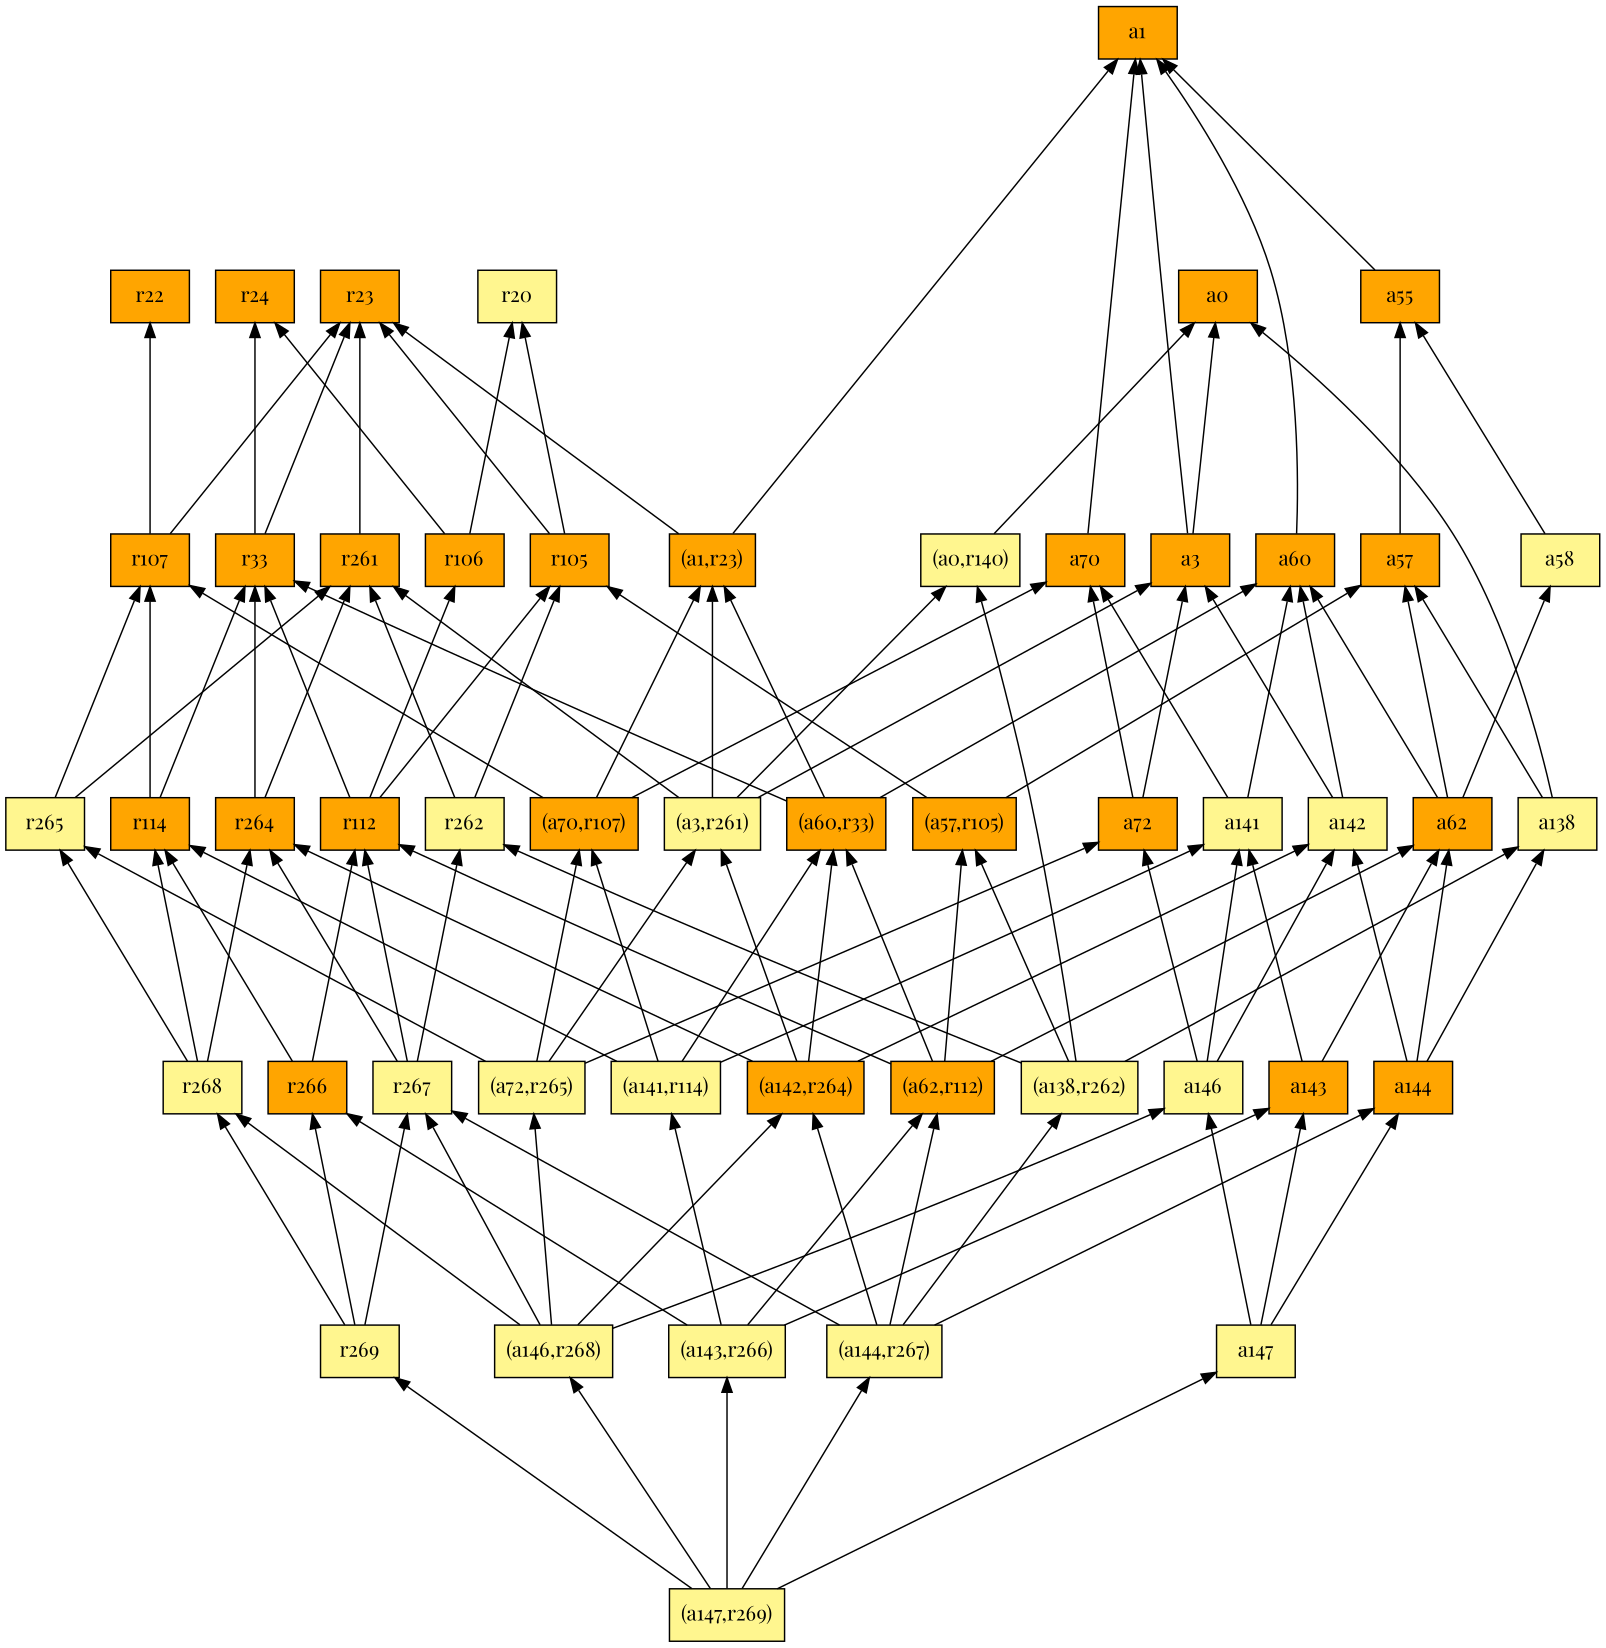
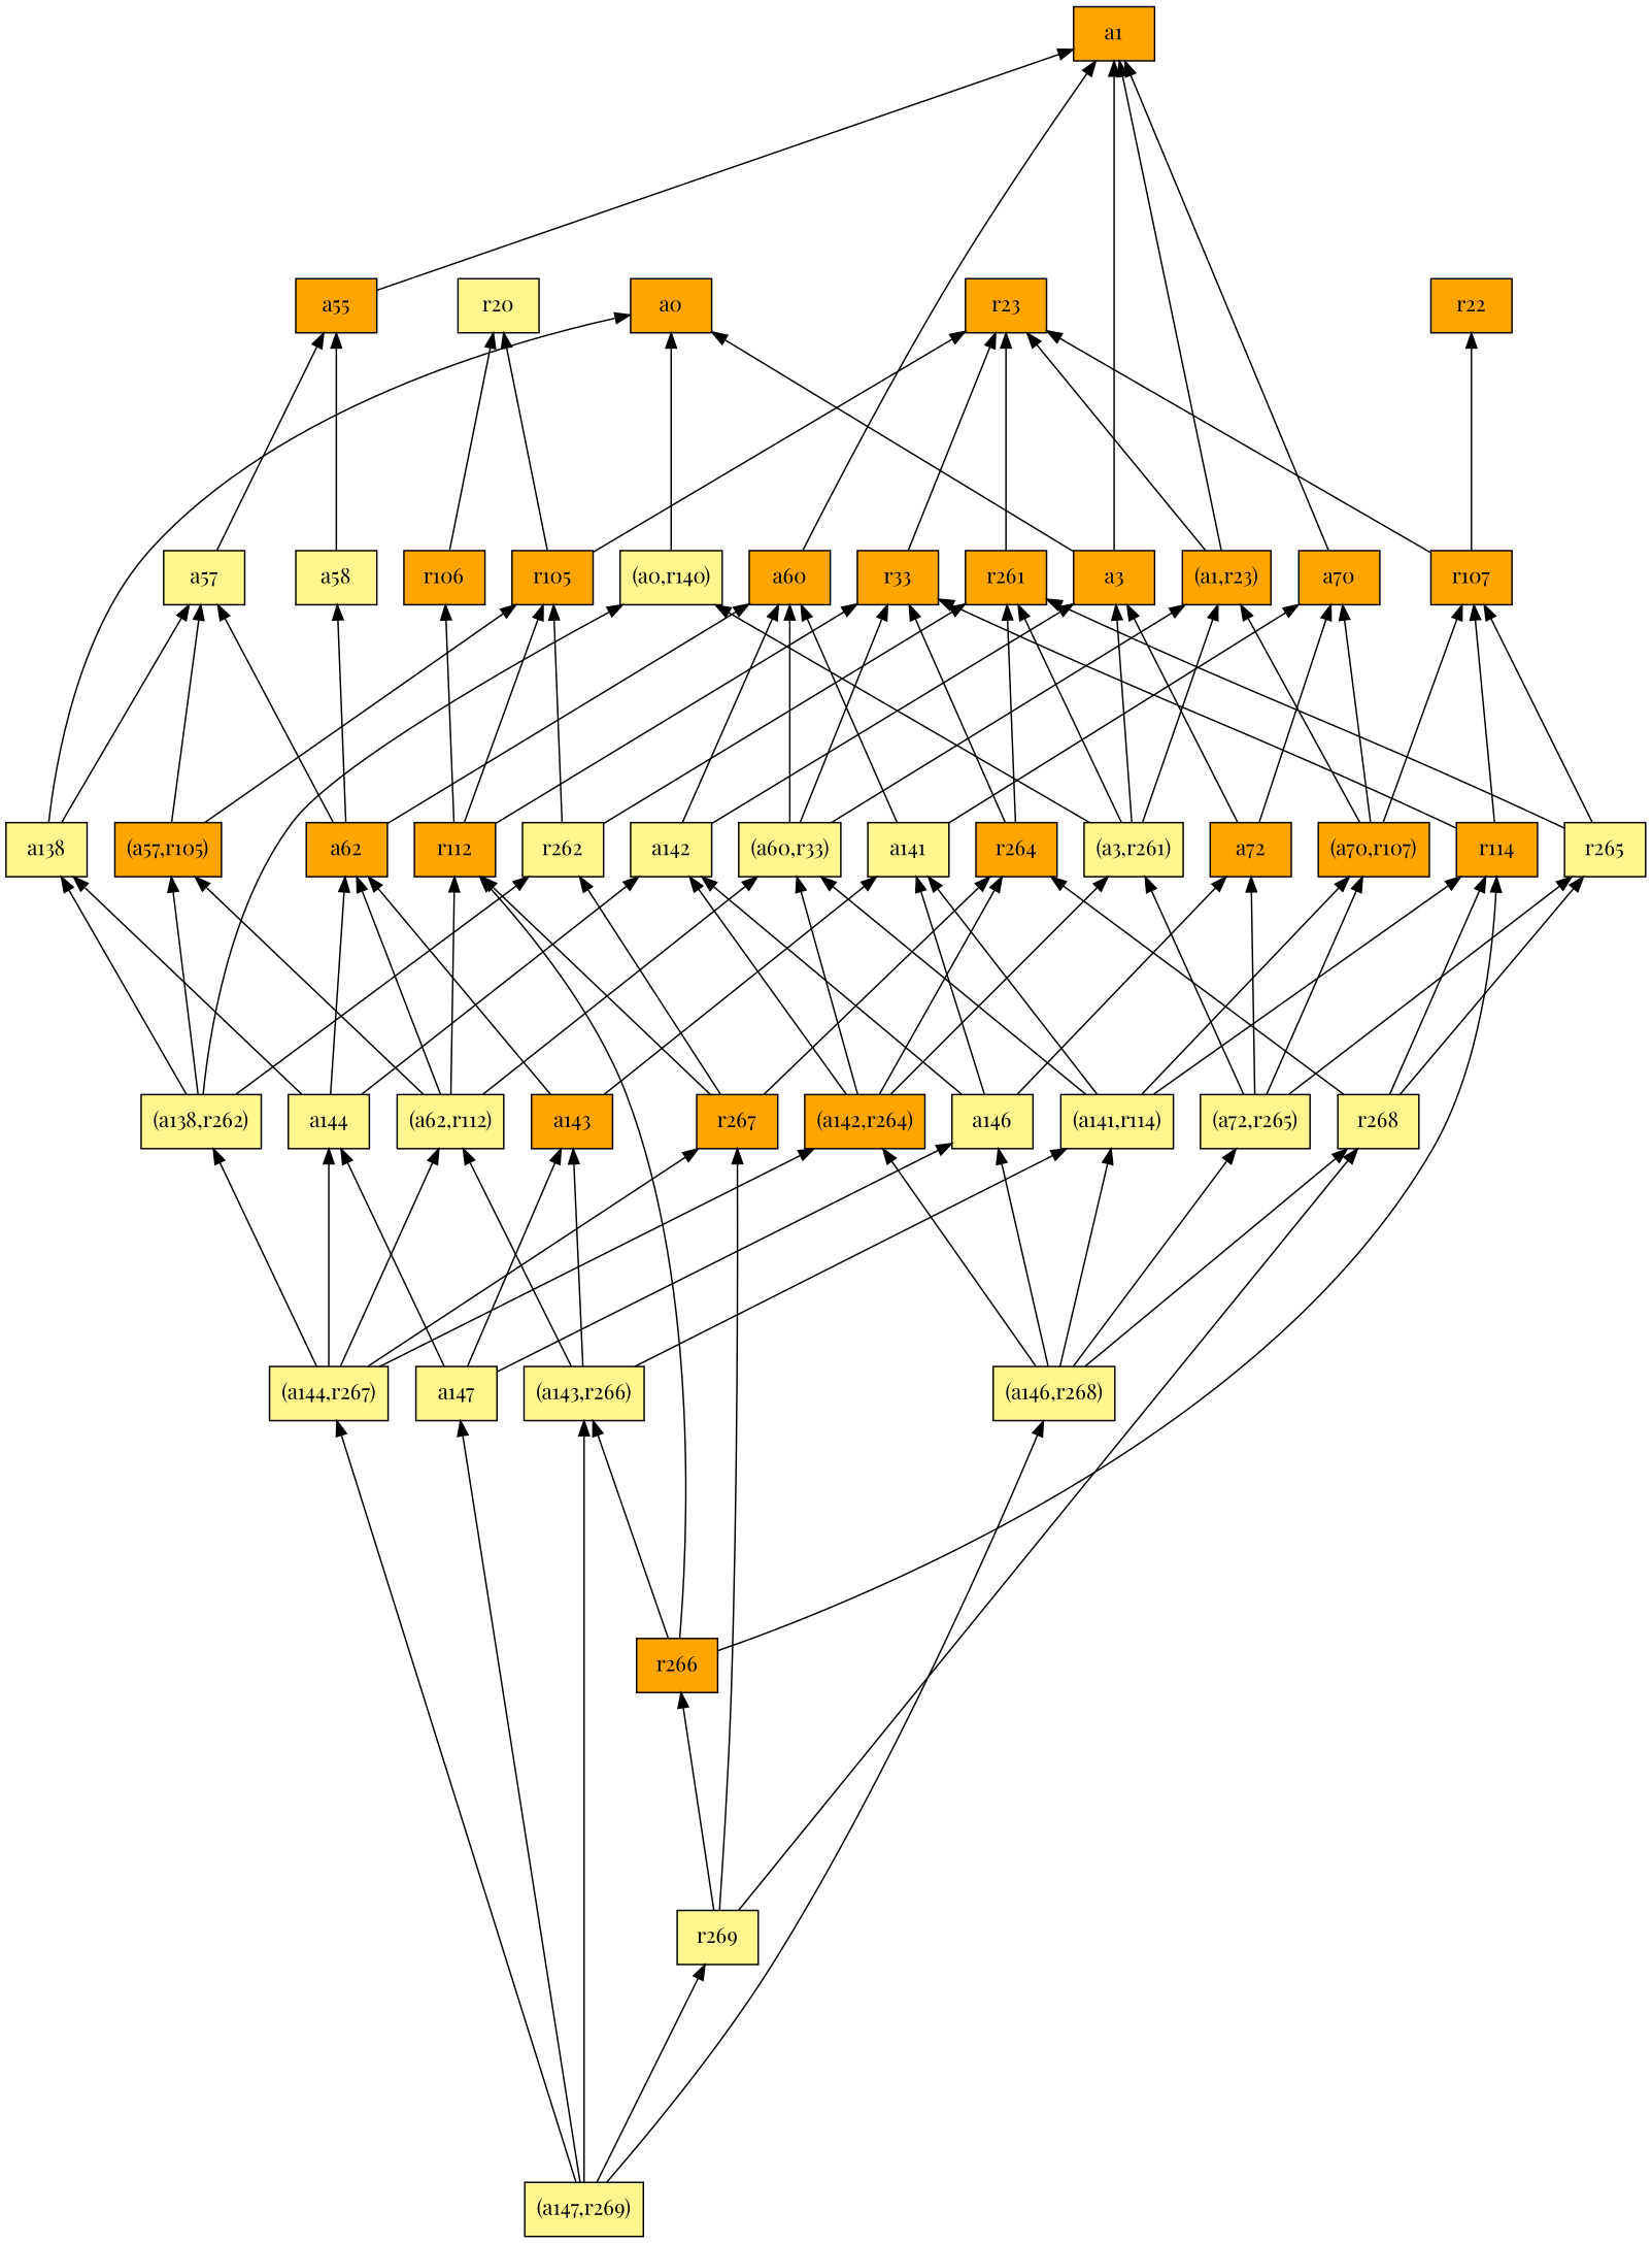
  digraph {
    fontname="Playfair Display"
    rankdir=BT
    ranksep=2.0
    node [fillcolor=orange fontname="Playfair Display" shape=record style=filled]
    edge [fontname="Playfair Display"]
    n1 [label="{r266}"]
    n2 [label="{r114}"]
    n3 [label="{r112}"]
    n4 [label="{r107}"]
    n5 [label="{r33}"]
    n6 [label="{r105}"]
    n7 [label="{r106}"]
    n8 [label="{(a142,r264)}"]
    n9 [fillcolor=khaki1 label="{(a3,r261)}"]
-   n10 [label="{(a60,r33)}"]
+   n10 [fillcolor=khaki1 label="{(a60,r33)}"]
    n11 [fillcolor=khaki1 label="{a142}"]
    n12 [label="{r264}"]
    n13 [label="{a3}"]
    n14 [label="{r261}"]
    n15 [fillcolor=khaki1 label="{(a0,r140)}"]
    n16 [label="{(a1,r23)}"]
    n17 [label="{a60}"]
-   n18 [label="{a57}"]
+   n18 [fillcolor=khaki1 label="{a57}"]
    n19 [label="{a55}"]
    n20 [label="{a1}"]
    n21 [label="{a0}"]
    n22 [label="{r22}"]
    n23 [label="{r23}"]
    n24 [fillcolor=khaki1 label="{r20}"]
    n25 [fillcolor=khaki1 label="{a141}"]
    n26 [label="{a70}"]
    n27 [fillcolor=khaki1 label="{(a144,r267)}"]
    n28 [fillcolor=khaki1 label="{(a138,r262)}"]
-   n29 [label="{(a62,r112)}"]
-   n30 [label="{a144}"]
-   n31 [fillcolor=khaki1 label="{r267}"]
+   n29 [fillcolor=khaki1 label="{(a62,r112)}"]
+   n30 [fillcolor=khaki1 label="{a144}"]
+   n31 [label="{r267}"]
    n32 [fillcolor=khaki1 label="{r262}"]
    n33 [label="{(a57,r105)}"]
    n34 [fillcolor=khaki1 label="{a138}"]
    n35 [label="{a62}"]
-   n36 [label="{r24}"]
    n37 [fillcolor=khaki1 label="{r268}"]
    n38 [fillcolor=khaki1 label="{r265}"]
    n39 [fillcolor=khaki1 label="{(a143,r266)}"]
    n40 [fillcolor=khaki1 label="{(a141,r114)}"]
    n41 [label="{a143}"]
    n42 [label="{(a70,r107)}"]
    n43 [fillcolor=khaki1 label="{a58}"]
    n44 [fillcolor=khaki1 label="{(a146,r268)}"]
    n45 [fillcolor=khaki1 label="{(a72,r265)}"]
    n46 [fillcolor=khaki1 label="{a146}"]
    n47 [label="{a72}"]
    n48 [fillcolor=khaki1 label="{(a147,r269)}"]
    n49 [fillcolor=khaki1 label="{a147}"]
    n50 [fillcolor=khaki1 label="{r269}"]
    n1 -> n2
    n1 -> n3
    n2 -> n4
    n2 -> n5
    n3 -> n5
    n3 -> n6
    n3 -> n7
    n4 -> n22
    n4 -> n23
    n5 -> n23
-   n5 -> n36
    n6 -> n23
    n6 -> n24
    n7 -> n24
-   n7 -> n36
    n8 -> n9
    n8 -> n10
    n8 -> n11
    n8 -> n12
    n9 -> n13
    n9 -> n14
    n9 -> n15
    n9 -> n16
    n10 -> n5
    n10 -> n16
    n10 -> n17
    n11 -> n13
    n11 -> n17
    n12 -> n5
    n12 -> n14
    n13 -> n20
    n13 -> n21
    n14 -> n23
    n15 -> n21
    n16 -> n20
    n16 -> n23
    n17 -> n20
    n18 -> n19
    n19 -> n20
    n25 -> n17
    n25 -> n26
    n26 -> n20
    n27 -> n8
    n27 -> n28
    n27 -> n29
    n27 -> n30
    n27 -> n31
    n28 -> n15
    n28 -> n32
    n28 -> n33
    n28 -> n34
    n29 -> n3
    n29 -> n10
    n29 -> n33
    n29 -> n35
    n30 -> n11
    n30 -> n34
    n30 -> n35
    n31 -> n3
    n31 -> n12
    n31 -> n32
    n32 -> n6
    n32 -> n14
    n33 -> n6
    n33 -> n18
    n34 -> n18
    n34 -> n21
    n35 -> n17
    n35 -> n18
    n35 -> n43
    n37 -> n2
    n37 -> n12
    n37 -> n38
    n38 -> n4
    n38 -> n14
-   n39 -> n1
+   n1 -> n39
    n39 -> n29
    n39 -> n40
    n39 -> n41
    n40 -> n2
    n40 -> n10
    n40 -> n25
    n40 -> n42
    n41 -> n25
    n41 -> n35
    n42 -> n4
    n42 -> n16
    n42 -> n26
    n43 -> n19
    n44 -> n8
    n44 -> n37
-   n44 -> n31
+   n44 -> n40
    n44 -> n45
    n44 -> n46
    n45 -> n9
    n45 -> n38
    n45 -> n42
    n45 -> n47
    n46 -> n11
    n46 -> n25
    n46 -> n47
    n47 -> n13
    n47 -> n26
    n48 -> n27
    n48 -> n39
    n48 -> n44
    n48 -> n49
    n48 -> n50
    n49 -> n30
    n49 -> n41
    n49 -> n46
    n50 -> n1
    n50 -> n31
    n50 -> n37
  }
